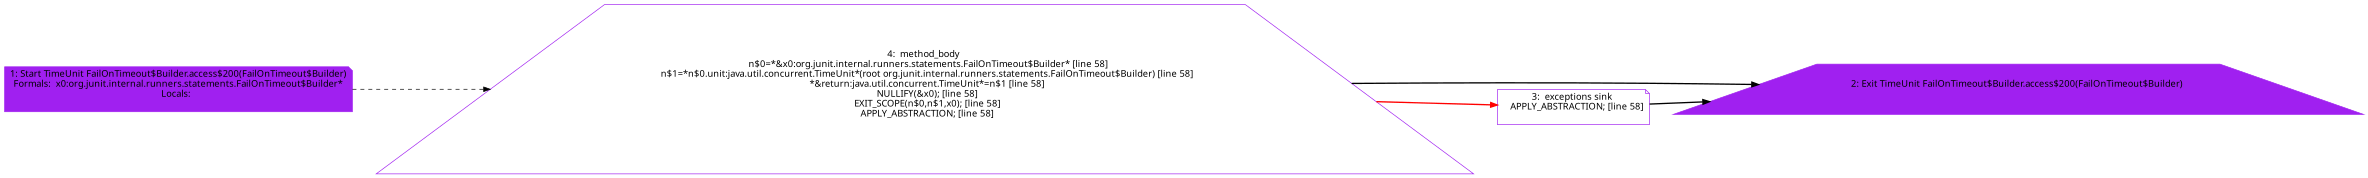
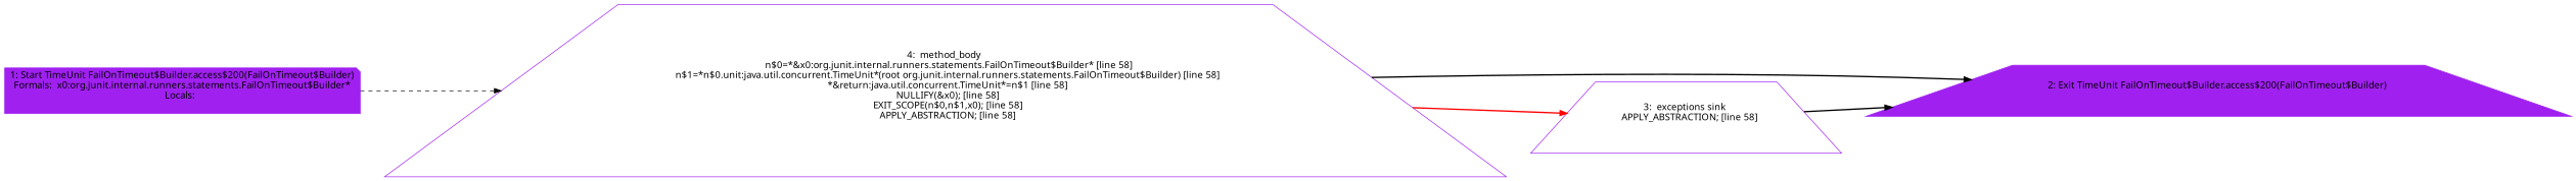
  digraph {
    rankdir=LR
    fontname="Noto Sans"
    node [color=purple shape=note fontname="Noto Sans"]
    edge [style=bold fontname="Noto Sans"]
    n1 [label="1: Start TimeUnit FailOnTimeout$Builder.access$200(FailOnTimeout$Builder)\nFormals:  x0:org.junit.internal.runners.statements.FailOnTimeout$Builder*\nLocals:  \n  " style=filled]
    n2 [label="4:  method_body \n   n$0=*&x0:org.junit.internal.runners.statements.FailOnTimeout$Builder* [line 58]\n  n$1=*n$0.unit:java.util.concurrent.TimeUnit*(root org.junit.internal.runners.statements.FailOnTimeout$Builder) [line 58]\n  *&return:java.util.concurrent.TimeUnit*=n$1 [line 58]\n  NULLIFY(&x0); [line 58]\n  EXIT_SCOPE(n$0,n$1,x0); [line 58]\n  APPLY_ABSTRACTION; [line 58]\n " shape=trapezium]
    n3 [label="2: Exit TimeUnit FailOnTimeout$Builder.access$200(FailOnTimeout$Builder) \n  " style=filled shape=trapezium]
-   n4 [label="3:  exceptions sink \n   APPLY_ABSTRACTION; [line 58]\n "]
+   n4 [label="3:  exceptions sink \n   APPLY_ABSTRACTION; [line 58]\n " shape=trapezium]
    n1 -> n2 [style=dashed]
    n2 -> n3
    n2 -> n4 [color=red]
    n4 -> n3
  }
